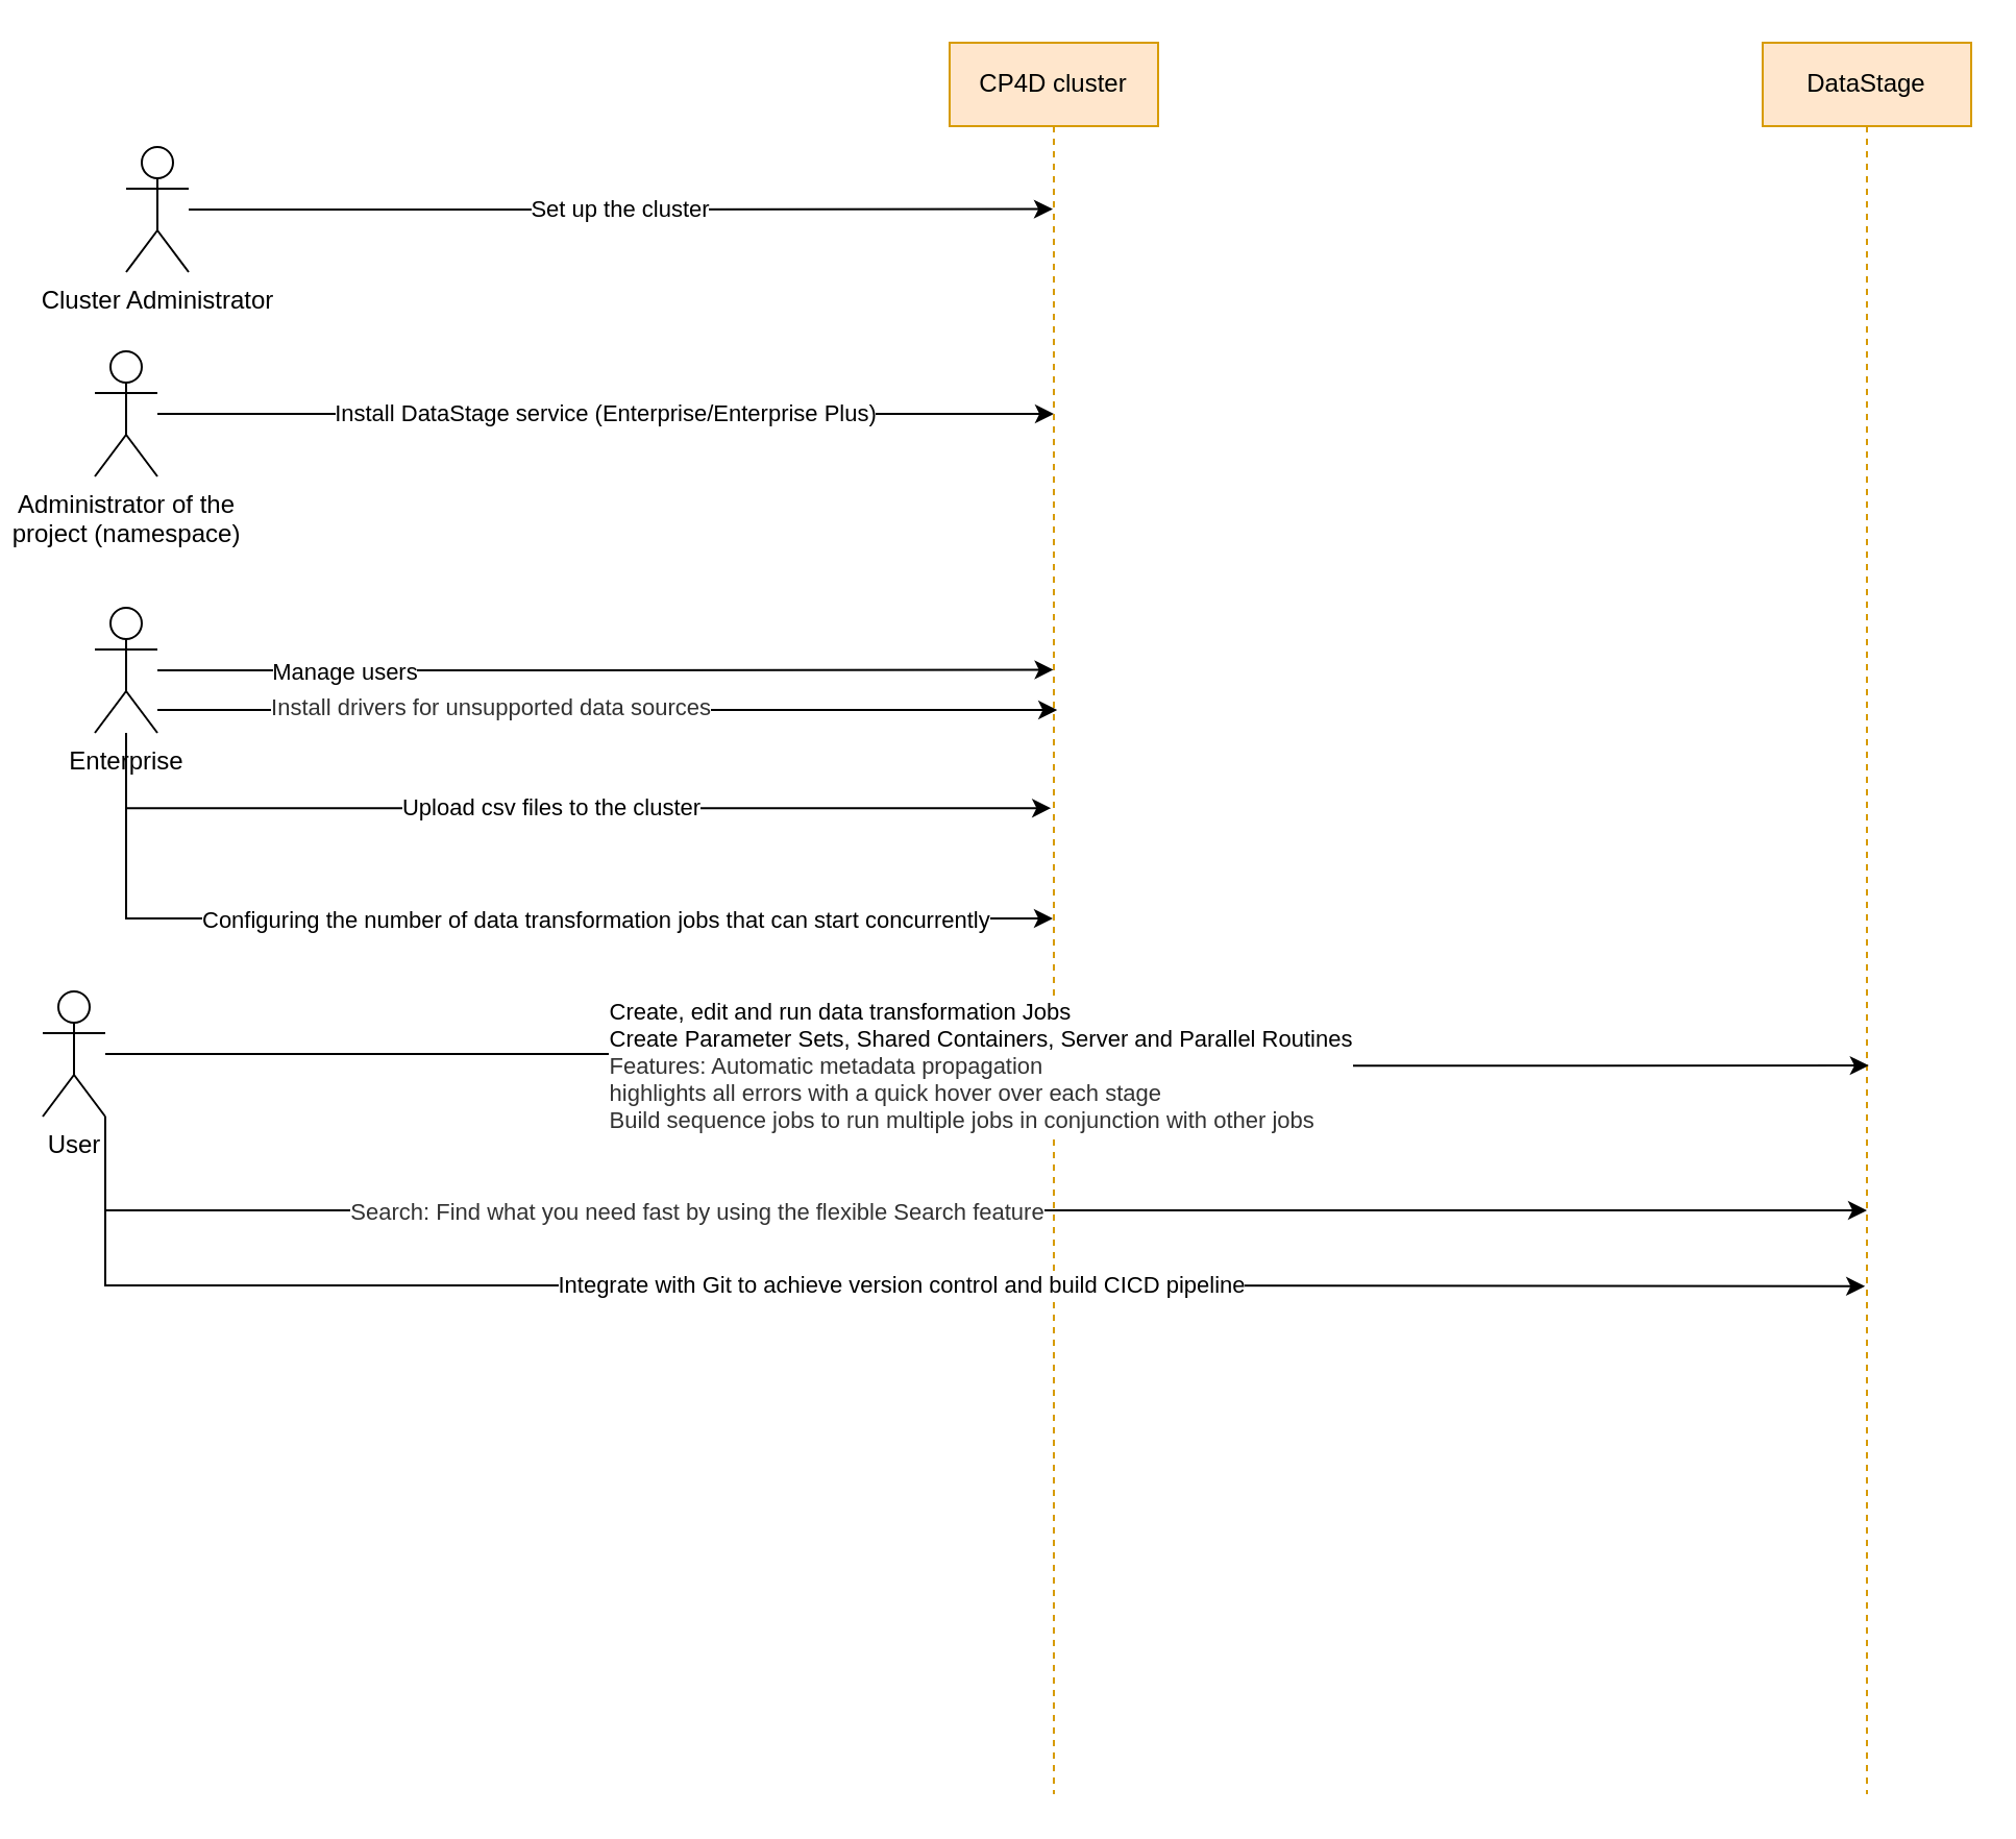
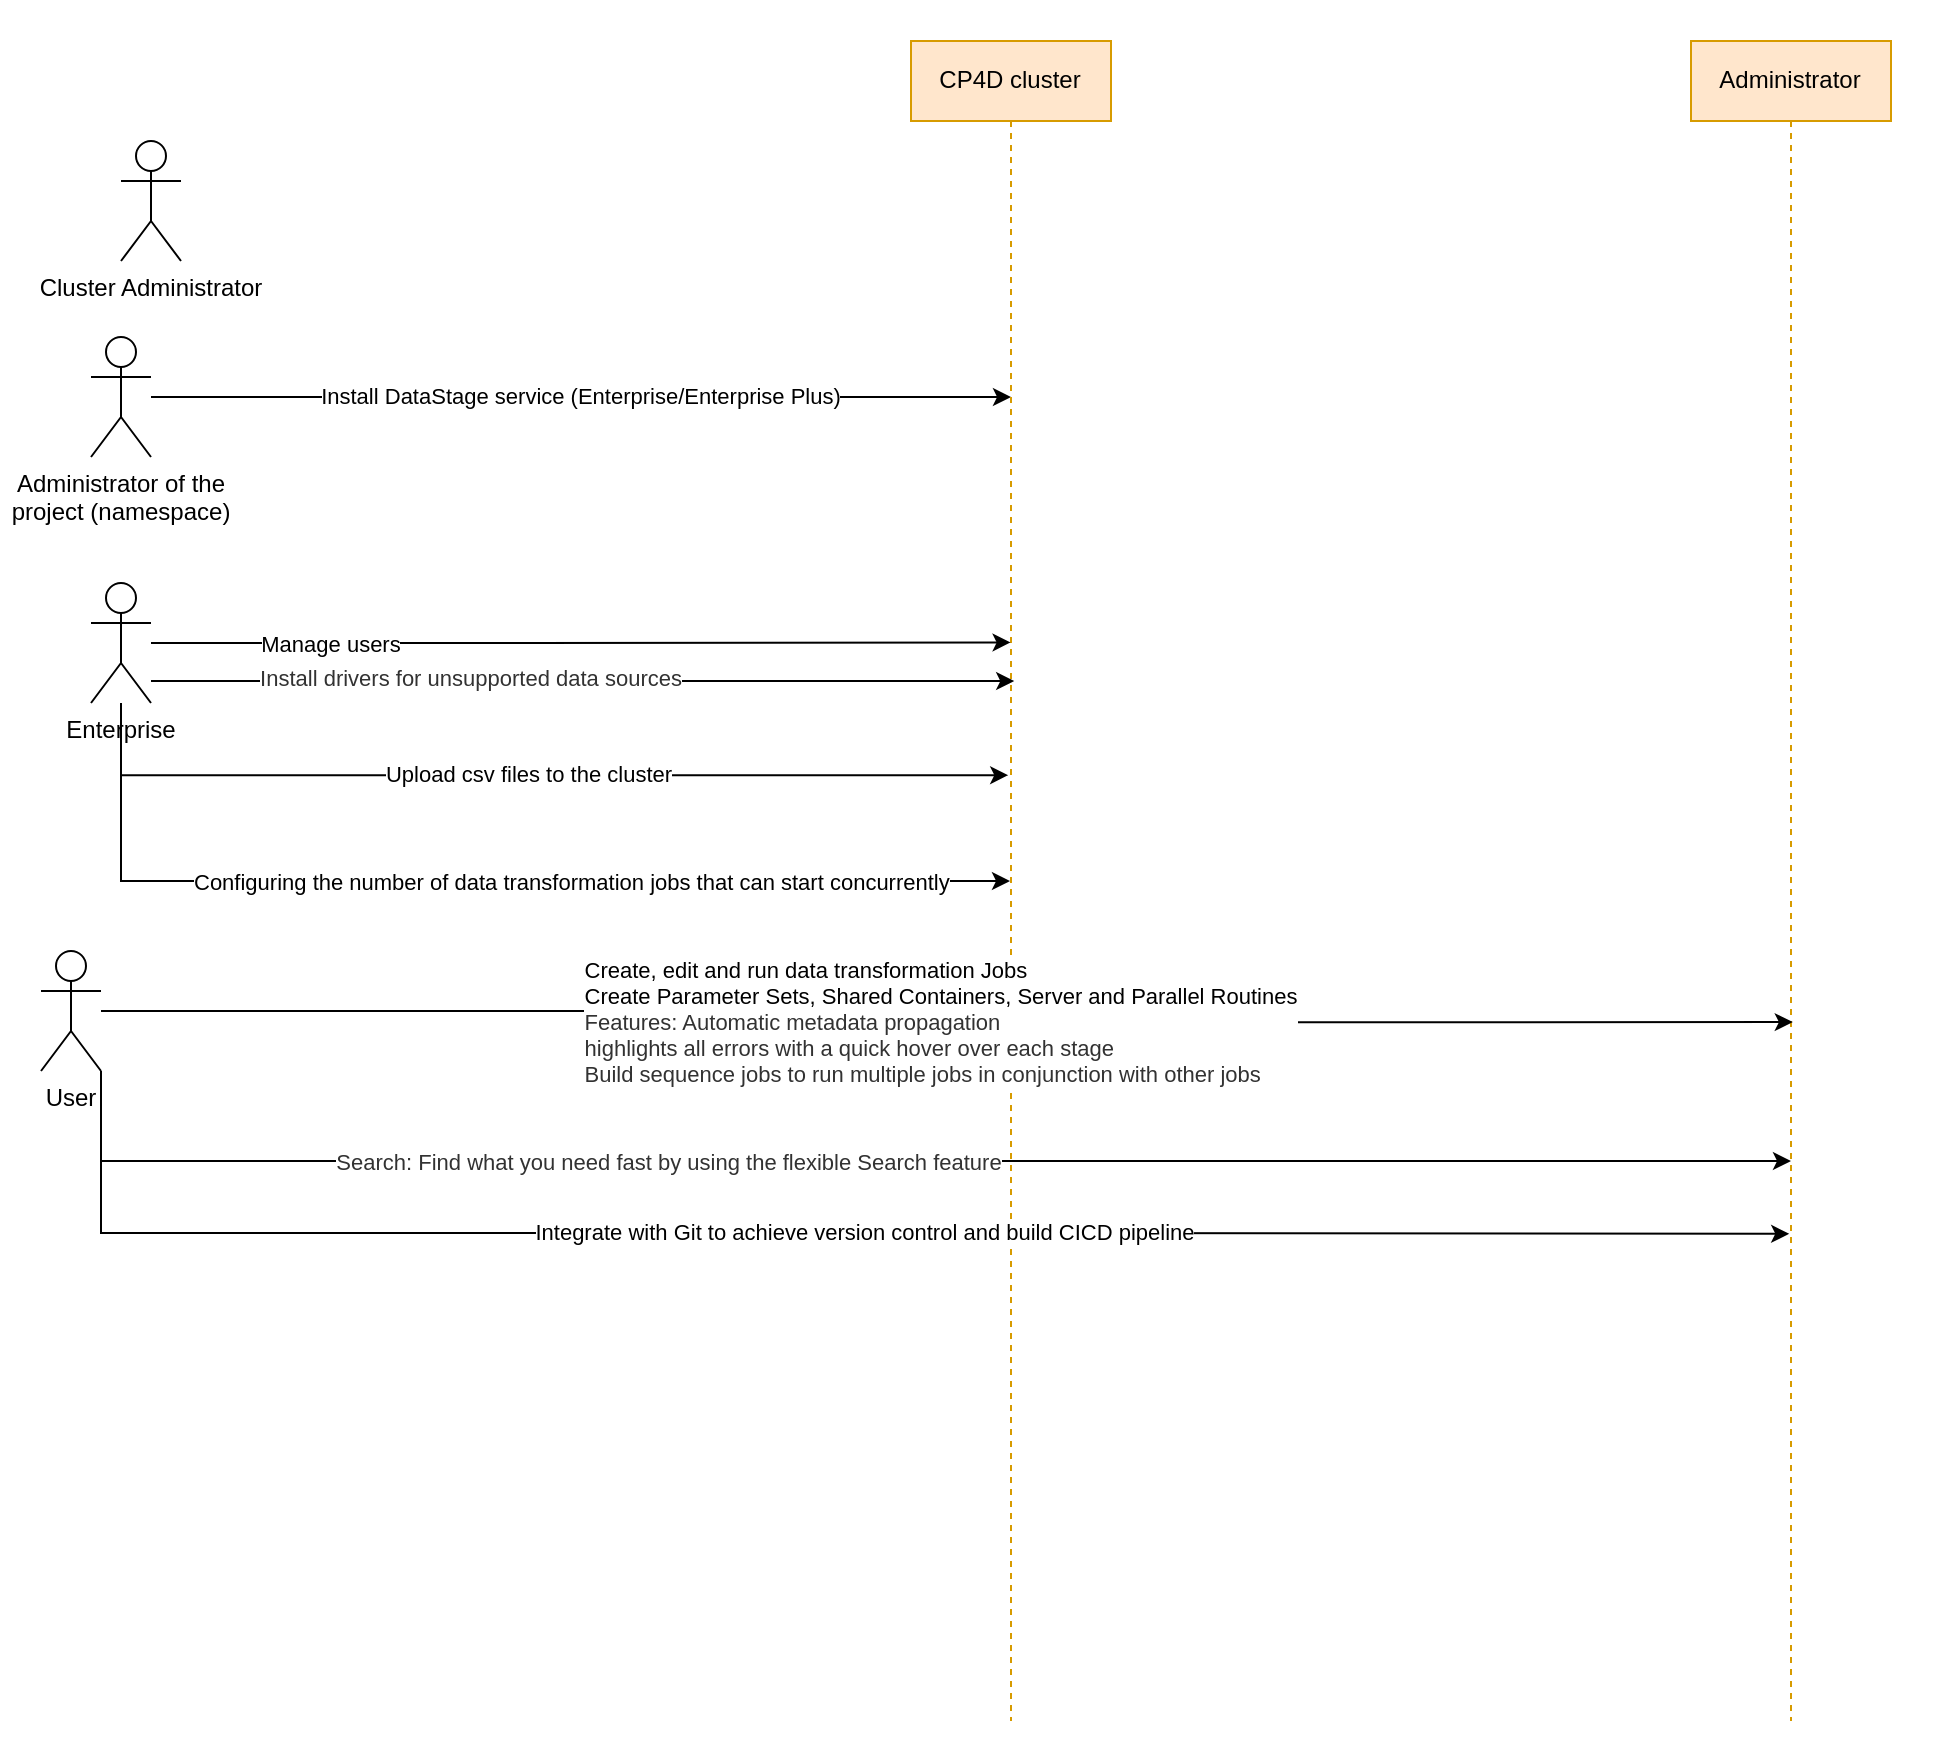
  <mxCell id="0" />
  <mxCell id="1" parent="0" />
- <mxCell id="2" value="DataStage" style="shape=umlLifeline;perimeter=lifelinePerimeter;whiteSpace=wrap;html=1;container=1;collapsible=0;recursiveResize=0;outlineConnect=0;fillColor=#ffe6cc;strokeColor=#d79b00;" parent="1" vertex="1"><mxGeometry x="845" y="20" width="100" height="840" as="geometry" /></mxCell>
+ <mxCell id="2" value="Administrator" style="shape=umlLifeline;perimeter=lifelinePerimeter;whiteSpace=wrap;html=1;container=1;collapsible=0;recursiveResize=0;outlineConnect=0;fillColor=#ffe6cc;strokeColor=#d79b00;" parent="1" vertex="1"><mxGeometry x="845" y="20" width="100" height="840" as="geometry" /></mxCell>
  <mxCell id="3" value="Install DataStage service (Enterprise/Enterprise Plus)" style="edgeStyle=orthogonalEdgeStyle;rounded=0;orthogonalLoop=1;jettySize=auto;html=1;" parent="1" source="4" edge="1"><mxGeometry relative="1" as="geometry"><mxPoint x="505" y="198" as="targetPoint" /></mxGeometry></mxCell>
  <mxCell id="4" value="Administrator of the &lt;br&gt;project (namespace)" style="shape=umlActor;verticalLabelPosition=bottom;verticalAlign=top;html=1;outlineConnect=0;" parent="1" vertex="1"><mxGeometry x="45" y="168" width="30" height="60" as="geometry" /></mxCell>
  <mxCell id="5" value="CP4D cluster" style="shape=umlLifeline;perimeter=lifelinePerimeter;whiteSpace=wrap;html=1;container=1;collapsible=0;recursiveResize=0;outlineConnect=0;fillColor=#ffe6cc;strokeColor=#d79b00;" parent="1" vertex="1"><mxGeometry x="455" y="20" width="100" height="840" as="geometry" /></mxCell>
- <mxCell id="6" value="Set up the cluster" style="edgeStyle=orthogonalEdgeStyle;rounded=0;orthogonalLoop=1;jettySize=auto;html=1;entryX=0.495;entryY=0.095;entryDx=0;entryDy=0;entryPerimeter=0;" parent="1" source="7" target="5" edge="1"><mxGeometry relative="1" as="geometry" /></mxCell>
  <mxCell id="7" value="Cluster Administrator" style="shape=umlActor;verticalLabelPosition=bottom;verticalAlign=top;html=1;outlineConnect=0;" parent="1" vertex="1"><mxGeometry x="60" y="70" width="30" height="60" as="geometry" /></mxCell>
  <mxCell id="8" style="edgeStyle=orthogonalEdgeStyle;rounded=0;orthogonalLoop=1;jettySize=auto;html=1;entryX=0.498;entryY=0.358;entryDx=0;entryDy=0;entryPerimeter=0;" parent="1" source="15" target="5" edge="1"><mxGeometry relative="1" as="geometry" /></mxCell>
  <mxCell id="9" value="Manage users" style="edgeLabel;html=1;align=center;verticalAlign=middle;resizable=0;points=[];" parent="8" vertex="1" connectable="0"><mxGeometry x="0.145" relative="1" as="geometry"><mxPoint x="-155.86" y="0.3" as="offset" /></mxGeometry></mxCell>
  <mxCell id="10" style="edgeStyle=orthogonalEdgeStyle;rounded=0;orthogonalLoop=1;jettySize=auto;html=1;entryX=0.516;entryY=0.381;entryDx=0;entryDy=0;entryPerimeter=0;" parent="1" source="15" target="5" edge="1"><mxGeometry relative="1" as="geometry"><Array as="points"><mxPoint x="195" y="340" /><mxPoint x="195" y="340" /></Array></mxGeometry></mxCell>
  <mxCell id="11" value="&lt;span style=&quot;color: rgb(50 , 50 , 50)&quot;&gt;&lt;font style=&quot;font-size: 11px&quot;&gt;Install drivers for unsupported data sources&lt;/font&gt;&lt;/span&gt;" style="edgeLabel;html=1;align=center;verticalAlign=middle;resizable=0;points=[];" parent="10" vertex="1" connectable="0"><mxGeometry x="-0.247" y="2" relative="1" as="geometry"><mxPoint x="-2.76" as="offset" /></mxGeometry></mxCell>
  <mxCell id="12" style="edgeStyle=orthogonalEdgeStyle;rounded=0;orthogonalLoop=1;jettySize=auto;html=1;" parent="1" source="15" target="5" edge="1"><mxGeometry relative="1" as="geometry"><Array as="points"><mxPoint x="60" y="440" /></Array></mxGeometry></mxCell>
  <mxCell id="13" value="Configuring the number of data transformation jobs that can start concurrently" style="edgeLabel;html=1;align=left;verticalAlign=middle;resizable=0;points=[];" parent="12" vertex="1" connectable="0"><mxGeometry x="-0.051" relative="1" as="geometry"><mxPoint x="-129.07" as="offset" /></mxGeometry></mxCell>
  <mxCell id="14" value="Upload csv files to the cluster" style="edgeStyle=orthogonalEdgeStyle;rounded=0;orthogonalLoop=1;jettySize=auto;html=1;entryX=0.486;entryY=0.437;entryDx=0;entryDy=0;entryPerimeter=0;" parent="1" source="15" target="5" edge="1"><mxGeometry relative="1" as="geometry"><Array as="points"><mxPoint x="60" y="387" /></Array></mxGeometry></mxCell>
  <mxCell id="15" value="Enterprise" style="shape=umlActor;verticalLabelPosition=bottom;verticalAlign=top;html=1;outlineConnect=0;" parent="1" vertex="1"><mxGeometry x="45" y="291" width="30" height="60" as="geometry" /></mxCell>
  <mxCell id="16" value="&lt;div style=&quot;text-align: left&quot;&gt;&lt;font style=&quot;font-size: 11px&quot;&gt;Create, edit and run data transformation Jobs&lt;/font&gt;&lt;/div&gt;&lt;div style=&quot;text-align: left&quot;&gt;&lt;font style=&quot;font-size: 11px&quot;&gt;Create Parameter Sets, Shared Containers, Server and Parallel Routines&lt;/font&gt;&lt;/div&gt;&lt;font style=&quot;font-size: 11px&quot;&gt;&lt;div style=&quot;text-align: left&quot;&gt;&lt;span style=&quot;color: rgb(50 , 50 , 50)&quot;&gt;&lt;font style=&quot;font-size: 11px&quot;&gt;Features: Automatic metadata propagation&lt;/font&gt;&lt;/span&gt;&lt;/div&gt;&lt;span style=&quot;color: rgb(50 , 50 , 50)&quot;&gt;&lt;div style=&quot;text-align: left&quot;&gt;&lt;font style=&quot;font-size: 11px&quot;&gt;highlights all errors with a quick hover over each stage&lt;/font&gt;&lt;/div&gt;&lt;div style=&quot;text-align: left&quot;&gt;&lt;font style=&quot;font-size: 11px&quot;&gt;Build sequence jobs to run multiple jobs in conjunction with other jobs&lt;/font&gt;&lt;br&gt;&lt;/div&gt;&lt;/span&gt;&lt;/font&gt;" style="edgeStyle=orthogonalEdgeStyle;rounded=0;orthogonalLoop=1;jettySize=auto;html=1;entryX=0.509;entryY=0.584;entryDx=0;entryDy=0;entryPerimeter=0;" parent="1" source="20" target="2" edge="1"><mxGeometry relative="1" as="geometry" /></mxCell>
  <mxCell id="17" style="edgeStyle=orthogonalEdgeStyle;rounded=0;orthogonalLoop=1;jettySize=auto;html=1;" parent="1" source="20" edge="1"><mxGeometry relative="1" as="geometry"><mxPoint x="895" y="580" as="targetPoint" /><Array as="points"><mxPoint x="50" y="580" /><mxPoint x="895" y="580" /></Array></mxGeometry></mxCell>
  <mxCell id="18" value="&lt;span style=&quot;color: rgb(50 , 50 , 50) ; text-align: left&quot;&gt;&lt;font style=&quot;font-size: 11px&quot;&gt;Search: Find what you need fast by using the flexible Search feature&lt;/font&gt;&lt;/span&gt;" style="edgeLabel;html=1;align=center;verticalAlign=middle;resizable=0;points=[];" parent="17" vertex="1" connectable="0"><mxGeometry x="-0.264" relative="1" as="geometry"><mxPoint as="offset" /></mxGeometry></mxCell>
  <mxCell id="19" value="Integrate with Git to achieve version control and build CICD pipeline" style="edgeStyle=orthogonalEdgeStyle;rounded=0;orthogonalLoop=1;jettySize=auto;html=1;entryX=0.491;entryY=0.71;entryDx=0;entryDy=0;entryPerimeter=0;" parent="1" source="20" target="2" edge="1"><mxGeometry relative="1" as="geometry"><Array as="points"><mxPoint x="50" y="616" /><mxPoint x="455" y="616" /></Array></mxGeometry></mxCell>
  <mxCell id="20" value="User" style="shape=umlActor;verticalLabelPosition=bottom;verticalAlign=top;html=1;outlineConnect=0;" parent="1" vertex="1"><mxGeometry x="20" y="475" width="30" height="60" as="geometry" /></mxCell>
